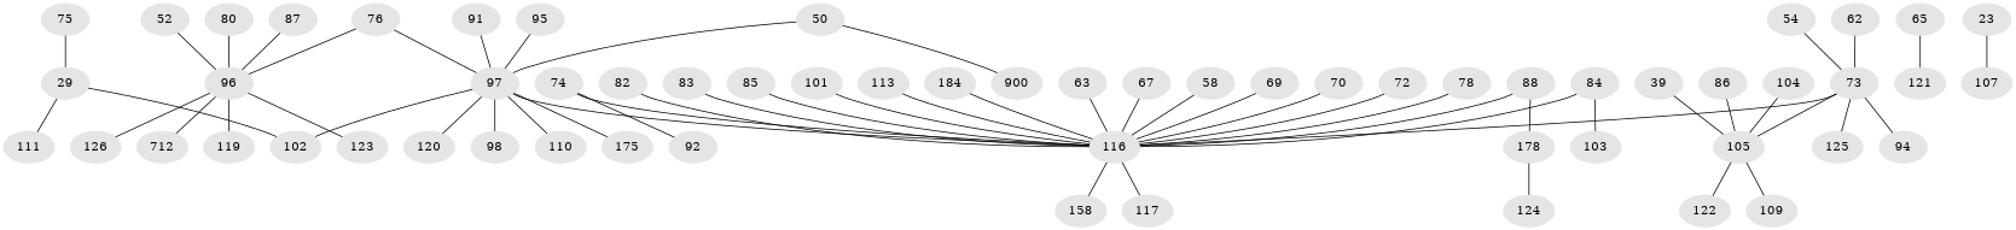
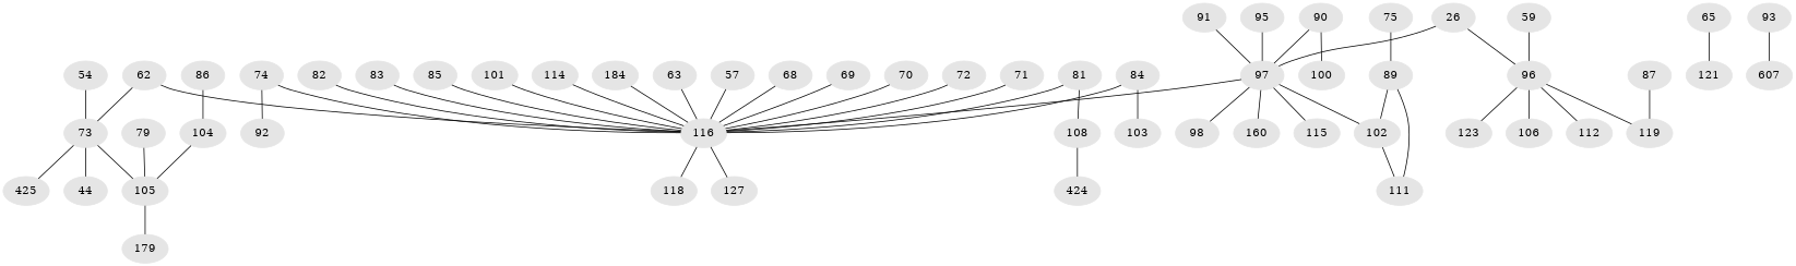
  graph {
    node [color=gray90 style=filled]
    73 [super="+48"]
    116 [super="+15+22+64+61+50+99+27+36+31+43+37+41+49+58"]
-   94
+   94 [label=44]
    105 [super="+52+77"]
-   125
+   125 [label=425]
    54
    96 [super="+17+18+57+32"]
-   106 [label=126]
-   112 [label=712]
+   106
+   112
    119
    123
-   59 [label=52]
+   59
    62
-   117
-   118 [label=158]
+   117 [label=127]
+   118
    63
    65
    121
-   67
-   68 [label=58]
+   67 [label=57]
+   68
    69
    70
    72
-   109
-   122
+   109 [label=179]
    74 [super="+40"]
    92
-   89 [super="+44" label=29]
+   89 [super="+44"]
    102 [super="+29+38+46"]
    111
    75
-   76 [super="+12"]
+   76 [super="+12" label=26]
    97 [super="+9+25+66+51+53"]
    98
-   110
-   115 [label=175]
-   120
-   78
-   79 [label=39]
-   80
-   81 [label=88]
-   108 [label=178]
-   124
+   110 [label=160]
+   115
+   78 [label=71]
+   79
+   81
+   108
+   124 [label=424]
    82
    83
    84
    103
    85
    86
    87
-   93 [label=23]
-   107
-   90 [label=50]
-   100 [label=900]
+   93
+   107 [label=607]
+   90
+   100
    91
    95
    101
    104
-   113
+   113 [label=114]
    n60 [label=184]
-   73 -- 116
+   62 -- 116
    73 -- 94
    73 -- 105
    73 -- 125
    116 -- 117
    116 -- 118
    105 -- 109
-   105 -- 122
    54 -- 73
    96 -- 106
    96 -- 112
    96 -- 119
    96 -- 123
    59 -- 96
    62 -- 73
    63 -- 116
    65 -- 121
    67 -- 116
    68 -- 116
    69 -- 116
    70 -- 116
    72 -- 116
    74 -- 116
    74 -- 92
    89 -- 102
    89 -- 111
+   102 -- 111
    75 -- 89
    76 -- 96
    76 -- 97
    97 -- 116
    97 -- 102
    97 -- 98
    97 -- 110
    97 -- 115
-   97 -- 120
    78 -- 116
    79 -- 105
-   80 -- 96
    81 -- 116
    81 -- 108
    108 -- 124
    82 -- 116
    83 -- 116
    84 -- 116
    84 -- 103
    85 -- 116
-   86 -- 105
-   87 -- 96
+   86 -- 104
+   87 -- 119
    93 -- 107
    90 -- 97
    90 -- 100
    91 -- 97
    95 -- 97
    101 -- 116
    104 -- 105
    113 -- 116
    n60 -- 116
  }
